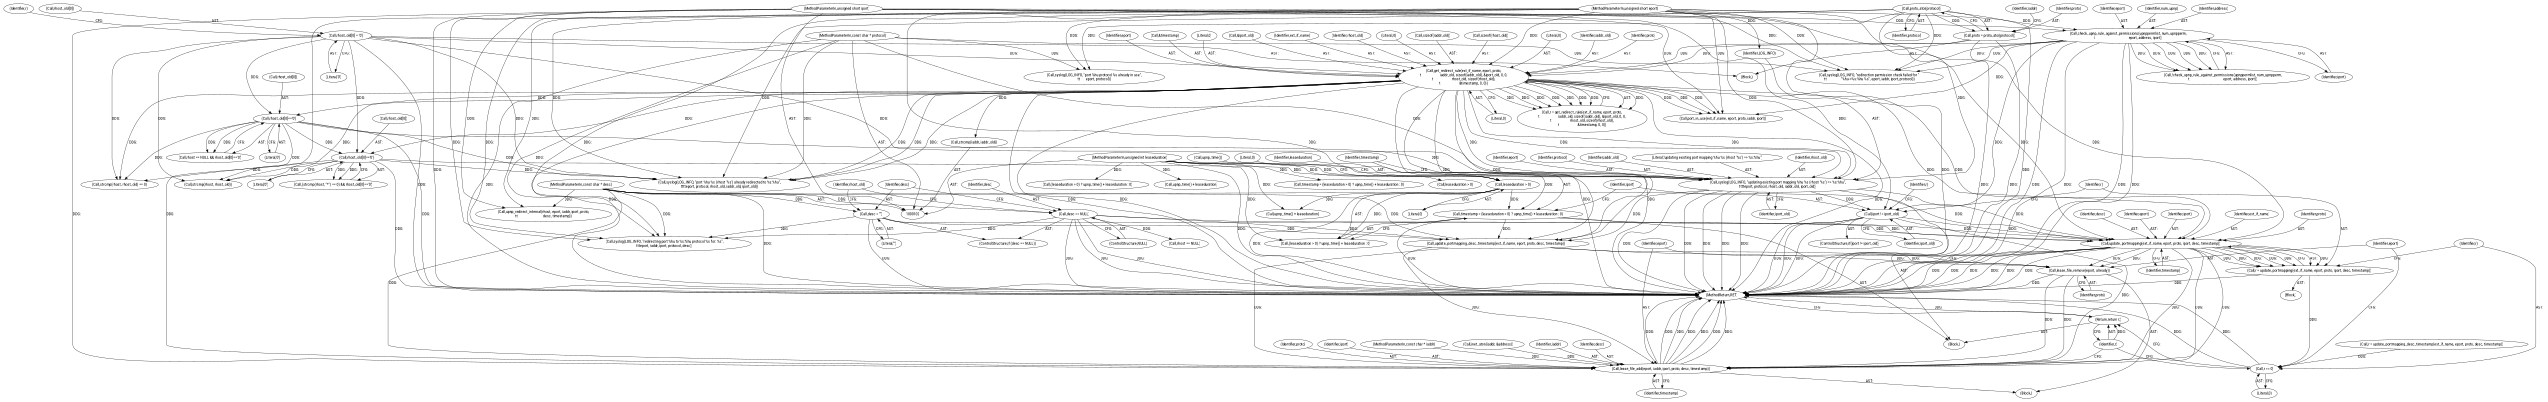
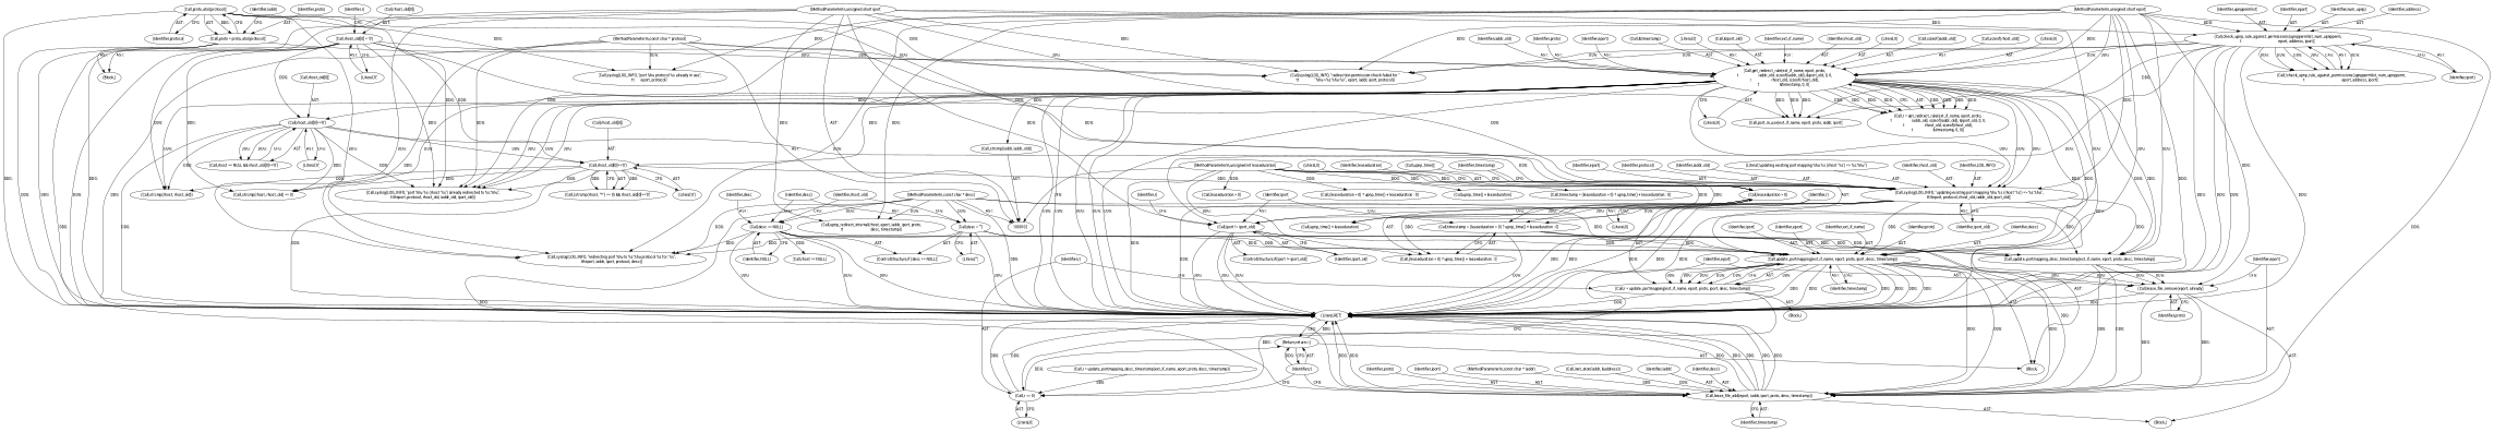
  digraph {
    fontname="Roboto Condensed"
    node [fontname="Roboto Condensed"]
    edge [fontname="Roboto Condensed"]
    n1 [label="(Call,update_portmapping(ext_if_name, eport, proto, iport, desc, timestamp))"]
    n2 [label="(Call,r = update_portmapping(ext_if_name, eport, proto, iport, desc, timestamp))"]
    n3 [label="(Call,lease_file_remove(eport, already))"]
    n4 [label="(Call,lease_file_add(eport, iaddr, iport, proto, desc, timestamp))"]
-   n5 [label="(MethodReturn,RET)"]
+   n5 [label="(Literal,RET)"]
    n6 [label="(Identifier,timestamp)"]
    n7 [label="(Call,r == 0)"]
    n8 [label="(Block,)"]
    n9 [label="(Block,)"]
    n10 [label="(Identifier,proto)"]
    n11 [label="(Identifier,timestamp)"]
    n12 [label="(Return,return r;)"]
    n13 [label="(Call,get_redirect_rule(ext_if_name, eport, proto,\n\t                      iaddr_old, sizeof(iaddr_old), &iport_old, 0, 0,\n\t                      rhost_old, sizeof(rhost_old),\n\t                      &timestamp, 0, 0))"]
    n14 [label="(Call,syslog(LOG_INFO, \"updating existing port mapping %hu %s (rhost '%s') => %s:%hu\",\n\t\t\t\teport, protocol, rhost_old, iaddr_old, iport_old))"]
    n15 [label="(Call,rhost_old[0]=='\0')"]
    n16 [label="(Call,rhost_old[0]=='\0')"]
    n17 [label="(Call,syslog(LOG_INFO, \"port %hu %s (rhost '%s') already redirected to %s:%hu\",\n\t\t\t\teport, protocol, rhost_old, iaddr_old, iport_old))"]
    n18 [label="(Literal,0)"]
    n19 [label="(Call,strcmp(rhost, rhost_old) == 0)"]
    n20 [label="(Call,port_in_use(ext_if_name, eport, proto, iaddr, iport))"]
    n21 [label="(Call,strcmp(rhost, rhost_old))"]
    n22 [label="(Call,update_portmapping_desc_timestamp(ext_if_name, eport, proto, desc, timestamp))"]
    n23 [label="(Call,strcmp(iaddr, iaddr_old))"]
    n24 [label="(Call,r = get_redirect_rule(ext_if_name, eport, proto,\n\t                      iaddr_old, sizeof(iaddr_old), &iport_old, 0, 0,\n\t                      rhost_old, sizeof(rhost_old),\n\t                      &timestamp, 0, 0))"]
    n25 [label="(Call,iport != iport_old)"]
    n26 [label="(Block,)"]
    n27 [label="(Identifier,iport_old)"]
    n28 [label="(Call,rhost == NULL && rhost_old[0]=='\0')"]
    n29 [label="(Literal,'\0')"]
    n30 [label="(Literal,'\0')"]
    n31 [label="(Call,(strcmp(rhost, \"*\") == 0) && rhost_old[0]=='\0')"]
    1000102
    n33 [label="(Call,check_upnp_rule_against_permissions(upnppermlist, num_upnpperm,\n\t                                        eport, address, iport))"]
    n34 [label="(Identifier,iport)"]
    n35 [label="(Call,syslog(LOG_INFO, \"redirection permission check failed for \"\n \t\t                 \"%hu->%s:%hu %s\", eport, iaddr, iport, protocol))"]
    n36 [label="(Call,!check_upnp_rule_against_permissions(upnppermlist, num_upnpperm,\n\t                                        eport, address, iport))"]
    n37 [label="(Identifier,iport_old)"]
    n38 [label="(ControlStructure,if(iport != iport_old))"]
    n39 [label="(MethodParameterIn,unsigned short eport)"]
    n40 [label="(Call,upnp_redirect_internal(rhost, eport, iaddr, iport, proto,\n\t\t                              desc, timestamp))"]
    n41 [label="(Call,syslog(LOG_INFO, \"port %hu protocol %s already in use\",\n\t\t       eport, protocol))"]
    n42 [label="(Call,syslog(LOG_INFO, \"redirecting port %hu to %s:%hu protocol %s for: %s\",\n\t\t\teport, iaddr, iport, protocol, desc))"]
    n43 [label="(MethodParameterIn,unsigned short iport)"]
    n44 [label="(Call,proto = proto_atoi(protocol))"]
    n45 [label="(Call,proto_atoi(protocol))"]
    n46 [label="(Block,)"]
    n47 [label="(Identifier,protocol)"]
    n48 [label="(MethodParameterIn,const char * protocol)"]
    n49 [label="(Call,rhost_old[0] = '\0')"]
    n50 [label="(Literal,'\0')"]
    n51 [label="(Call,desc == NULL)"]
-   n52 [label="(ControlStructure,NULL)"]
+   n52 [label="(Identifier,NULL)"]
    n53 [label="(ControlStructure,if (desc == NULL))"]
    n54 [label="(Call,rhost == NULL)"]
    n55 [label="(MethodParameterIn,const char * desc)"]
    n56 [label="(Call,desc = \"\")"]
    n57 [label="(Literal,\"\")"]
    n58 [label="(Call,timestamp = (leaseduration > 0) ? upnp_time() + leaseduration : 0)"]
    n59 [label="(Call,(leaseduration > 0) ? upnp_time() + leaseduration : 0)"]
    n60 [label="(Call,leaseduration > 0)"]
    n61 [label="(Call,upnp_time() + leaseduration)"]
    n62 [label="(Literal,0)"]
    n63 [label="(MethodParameterIn,unsigned int leaseduration)"]
    n64 [label="(Call,timestamp = (leaseduration > 0) ? upnp_time() + leaseduration : 0)"]
    n65 [label="(Call,leaseduration > 0)"]
    n66 [label="(Call,(leaseduration > 0) ? upnp_time() + leaseduration : 0)"]
    n67 [label="(Call,upnp_time() + leaseduration)"]
    n68 [label="(Literal,0)"]
    n69 [label="(Identifier,r)"]
    n70 [label="(Literal,0)"]
    n71 [label="(Identifier,eport)"]
    n72 [label="(Identifier,proto)"]
    n73 [label="(Literal,0)"]
    n74 [label="(Call,sizeof(iaddr_old))"]
    n75 [label="(Identifier,desc)"]
    n76 [label="(Identifier,desc)"]
    n77 [label="(Identifier,iport)"]
    n78 [label="(Call,rhost_old[0])"]
    n79 [label="(Identifier,iaddr)"]
    n80 [label="(Call,sizeof(rhost_old))"]
    n81 [label="(Literal,0)"]
    n82 [label="(Call,r = update_portmapping_desc_timestamp(ext_if_name, eport, proto, desc, timestamp))"]
    n83 [label="(Identifier,iaddr_old)"]
    n84 [label="(Identifier,protocol)"]
    n85 [label="(Identifier,r)"]
    n86 [label="(Identifier,proto)"]
    n87 [label="(Identifier,rhost_old)"]
    n88 [label="(Identifier,iaddr_old)"]
    n89 [label="(Identifier,eport)"]
    n90 [label="(Identifier,eport)"]
    n91 [label="(Identifier,eport)"]
    n92 [label="(Literal,\"updating existing port mapping %hu %s (rhost '%s') => %s:%hu\")"]
    n93 [label="(Identifier,r)"]
    n94 [label="(Call,rhost_old[0])"]
    n95 [label="(Identifier,address)"]
    n96 [label="(MethodParameterIn,const char * iaddr)"]
+   n97 [label="(Identifier,upnppermlist)"]
    n98 [label="(Call,&timestamp)"]
    n99 [label="(Identifier,eport)"]
    n100 [label="(Identifier,leaseduration)"]
    n101 [label="(Identifier,rhost_old)"]
    n102 [label="(Identifier,num_upnp)"]
    n103 [label="(Identifier,r)"]
    n104 [label="(Literal,0)"]
    n105 [label="(Identifier,timestamp)"]
    n106 [label="(Identifier,iport)"]
    n107 [label="(Call,&iport_old)"]
    n108 [label="(Identifier,LOG_INFO)"]
    n109 [label="(Identifier,ext_if_name)"]
    n110 [label="(Call,upnp_time())"]
    n111 [label="(Identifier,eport)"]
    n112 [label="(Call,rhost_old[0])"]
    n113 [label="(Identifier,r)"]
    n114 [label="(Identifier,proto)"]
    n115 [label="(Call,inet_aton(iaddr, &address))"]
    n116 [label="(Identifier,ext_if_name)"]
    n117 [label="(Identifier,iaddr)"]
    n118 [label="(Identifier,proto)"]
    n119 [label="(Identifier,desc)"]
    n120 [label="(Identifier,desc)"]
    n121 [label="(Identifier,iport)"]
    n122 [label="(Identifier,rhost_old)"]
    n1 -> n2 [label="AST: "]
    n1 -> n2 [label="DDG: "]
    n1 -> n2 [label="DDG: "]
    n1 -> n2 [label="DDG: "]
    n1 -> n2 [label="DDG: "]
    n1 -> n2 [label="DDG: "]
    n1 -> n2 [label="DDG: "]
    n1 -> n3 [label="DDG: "]
    n1 -> n3 [label="DDG: "]
    n1 -> n4 [label="DDG: "]
    n1 -> n4 [label="DDG: "]
    n1 -> n4 [label="DDG: "]
    n1 -> n5 [label="DDG: "]
    n1 -> n5 [label="DDG: "]
    n1 -> n5 [label="DDG: "]
    n1 -> n5 [label="DDG: "]
    n1 -> n5 [label="DDG: "]
    n1 -> n5 [label="DDG: "]
    n1 -> n6 [label="CFG: "]
    n2 -> n1 [label="CFG: "]
    n2 -> n5 [label="DDG: "]
    n2 -> n7 [label="DDG: "]
    n2 -> n8 [label="AST: "]
    n3 -> n4 [label="DDG: "]
    n3 -> n4 [label="DDG: "]
    n3 -> n5 [label="DDG: "]
    n3 -> n9 [label="AST: "]
    n3 -> n10 [label="CFG: "]
    n4 -> n5 [label="DDG: "]
    n4 -> n5 [label="DDG: "]
    n4 -> n5 [label="DDG: "]
    n4 -> n5 [label="DDG: "]
    n4 -> n5 [label="DDG: "]
    n4 -> n5 [label="DDG: "]
    n4 -> n5 [label="DDG: "]
    n4 -> n9 [label="AST: "]
    n4 -> n11 [label="CFG: "]
    n5 -> n12 [label="CFG: "]
    n6 -> n1 [label="AST: "]
    n7 -> n5 [label="DDG: "]
    n7 -> n5 [label="DDG: "]
-   n7 -> n12 [label="CFG: "]
+   n7 -> n12 [label="DDG: "]
    n7 -> n68 [label="CFG: "]
    n10 -> n3 [label="AST: "]
    n11 -> n4 [label="AST: "]
    n12 -> n5 [label="DDG: "]
    n12 -> n26 [label="AST: "]
    n12 -> n69 [label="CFG: "]
    n13 -> n1 [label="DDG: "]
    n13 -> n1 [label="DDG: "]
    n13 -> n5 [label="DDG: "]
    n13 -> n5 [label="DDG: "]
    n13 -> n5 [label="DDG: "]
    n13 -> n5 [label="DDG: "]
    n13 -> n5 [label="DDG: "]
    n13 -> n5 [label="DDG: "]
    n13 -> n14 [label="DDG: "]
    n13 -> n14 [label="DDG: "]
    n13 -> n14 [label="DDG: "]
    n13 -> n15 [label="DDG: "]
    n13 -> n16 [label="DDG: "]
    n13 -> n17 [label="DDG: "]
    n13 -> n17 [label="DDG: "]
    n13 -> n17 [label="DDG: "]
    n13 -> n18 [label="CFG: "]
    n13 -> n19 [label="DDG: "]
    n13 -> n20 [label="DDG: "]
    n13 -> n20 [label="DDG: "]
    n13 -> n20 [label="DDG: "]
    n13 -> n21 [label="DDG: "]
    n13 -> n22 [label="DDG: "]
    n13 -> n22 [label="DDG: "]
    n13 -> n23 [label="DDG: "]
    n13 -> n24 [label="AST: "]
    n13 -> n24 [label="DDG: "]
    n13 -> n24 [label="DDG: "]
    n13 -> n24 [label="DDG: "]
    n13 -> n24 [label="DDG: "]
    n13 -> n24 [label="DDG: "]
    n13 -> n24 [label="DDG: "]
    n13 -> n24 [label="DDG: "]
    n13 -> n24 [label="DDG: "]
    n14 -> n1 [label="DDG: "]
    n14 -> n5 [label="DDG: "]
    n14 -> n5 [label="DDG: "]
    n14 -> n5 [label="DDG: "]
    n14 -> n5 [label="DDG: "]
    n14 -> n5 [label="DDG: "]
    n14 -> n22 [label="DDG: "]
    n14 -> n25 [label="DDG: "]
    n14 -> n26 [label="AST: "]
    n14 -> n27 [label="CFG: "]
    n15 -> n5 [label="DDG: "]
    n15 -> n14 [label="DDG: "]
    n15 -> n16 [label="DDG: "]
    n15 -> n17 [label="DDG: "]
    n15 -> n19 [label="DDG: "]
    n15 -> n21 [label="DDG: "]
    n15 -> n28 [label="AST: "]
    n15 -> n28 [label="DDG: "]
    n15 -> n28 [label="DDG: "]
    n15 -> n29 [label="CFG: "]
    n16 -> n5 [label="DDG: "]
    n16 -> n14 [label="DDG: "]
    n16 -> n17 [label="DDG: "]
    n16 -> n19 [label="DDG: "]
    n16 -> n21 [label="DDG: "]
    n16 -> n30 [label="CFG: "]
    n16 -> n31 [label="AST: "]
    n16 -> n31 [label="DDG: "]
    n16 -> n31 [label="DDG: "]
    n18 -> n13 [label="AST: "]
    n22 -> n3 [label="DDG: "]
    n22 -> n3 [label="DDG: "]
    n22 -> n4 [label="DDG: "]
    n22 -> n4 [label="DDG: "]
    n23 -> 1000102 [label="AST: "]
    n24 -> n13 [label="CFG: "]
    n25 -> n1 [label="DDG: "]
    n25 -> n4 [label="DDG: "]
    n25 -> n5 [label="DDG: "]
    n25 -> n5 [label="DDG: "]
    n25 -> n5 [label="DDG: "]
    n25 -> n37 [label="CFG: "]
    n25 -> n38 [label="AST: "]
    n27 -> n14 [label="AST: "]
    n28 -> n15 [label="CFG: "]
    n29 -> n15 [label="AST: "]
    n30 -> n16 [label="AST: "]
    n31 -> n16 [label="CFG: "]
    n33 -> n5 [label="DDG: "]
    n33 -> n5 [label="DDG: "]
    n33 -> n5 [label="DDG: "]
    n33 -> n5 [label="DDG: "]
    n33 -> n13 [label="DDG: "]
    n33 -> n20 [label="DDG: "]
    n33 -> n25 [label="DDG: "]
    n33 -> n34 [label="CFG: "]
    n33 -> n35 [label="DDG: "]
    n33 -> n35 [label="DDG: "]
    n33 -> n36 [label="AST: "]
    n33 -> n36 [label="DDG: "]
    n33 -> n36 [label="DDG: "]
    n33 -> n36 [label="DDG: "]
    n33 -> n36 [label="DDG: "]
    n33 -> n36 [label="DDG: "]
    n34 -> n33 [label="AST: "]
    n36 -> n33 [label="CFG: "]
    n37 -> n25 [label="AST: "]
    n39 -> n1 [label="DDG: "]
-   n39 -> n108 [label="DDG: "]
+   n39 -> n3 [label="DDG: "]
    n39 -> n4 [label="DDG: "]
    n39 -> n5 [label="DDG: "]
    n39 -> n13 [label="DDG: "]
    n39 -> n14 [label="DDG: "]
    n39 -> n17 [label="DDG: "]
    n39 -> n20 [label="DDG: "]
    n39 -> n22 [label="DDG: "]
    n39 -> n33 [label="DDG: "]
    n39 -> n35 [label="DDG: "]
    n39 -> n40 [label="DDG: "]
    n39 -> n41 [label="DDG: "]
    n39 -> n42 [label="DDG: "]
    n43 -> n1 [label="DDG: "]
    n43 -> n4 [label="DDG: "]
    n43 -> n5 [label="DDG: "]
    n43 -> n20 [label="DDG: "]
    n43 -> n25 [label="DDG: "]
    n43 -> 1000102 [label="AST: "]
    n43 -> n33 [label="DDG: "]
    n43 -> n35 [label="DDG: "]
    n43 -> n40 [label="DDG: "]
    n43 -> n42 [label="DDG: "]
    n44 -> n5 [label="DDG: "]
    n44 -> n5 [label="DDG: "]
    n44 -> n13 [label="DDG: "]
    n44 -> n45 [label="CFG: "]
    n44 -> n46 [label="AST: "]
    n45 -> n5 [label="DDG: "]
    n45 -> n14 [label="DDG: "]
    n45 -> n17 [label="DDG: "]
    n45 -> n35 [label="DDG: "]
    n45 -> n41 [label="DDG: "]
    n45 -> n42 [label="DDG: "]
    n45 -> n44 [label="AST: "]
    n45 -> n44 [label="DDG: "]
    n45 -> n47 [label="CFG: "]
    n47 -> n45 [label="AST: "]
    n48 -> n5 [label="DDG: "]
    n48 -> n14 [label="DDG: "]
    n48 -> n17 [label="DDG: "]
    n48 -> 1000102 [label="AST: "]
    n48 -> n35 [label="DDG: "]
    n48 -> n41 [label="DDG: "]
    n48 -> n42 [label="DDG: "]
    n49 -> n5 [label="DDG: "]
    n49 -> n13 [label="DDG: "]
    n49 -> n14 [label="DDG: "]
    n49 -> n15 [label="DDG: "]
    n49 -> n16 [label="DDG: "]
    n49 -> n17 [label="DDG: "]
    n49 -> n19 [label="DDG: "]
    n49 -> n21 [label="DDG: "]
    n49 -> n46 [label="AST: "]
    n49 -> n50 [label="CFG: "]
    n50 -> n49 [label="AST: "]
    n51 -> n1 [label="DDG: "]
    n51 -> n5 [label="DDG: "]
    n51 -> n5 [label="DDG: "]
    n51 -> n5 [label="DDG: "]
    n51 -> n22 [label="DDG: "]
    n51 -> n42 [label="DDG: "]
    n51 -> n52 [label="CFG: "]
    n51 -> n53 [label="AST: "]
    n51 -> n54 [label="DDG: "]
    n52 -> n51 [label="AST: "]
    n55 -> n1 [label="DDG: "]
    n55 -> n4 [label="DDG: "]
    n55 -> n5 [label="DDG: "]
    n55 -> n22 [label="DDG: "]
    n55 -> 1000102 [label="AST: "]
    n55 -> n40 [label="DDG: "]
    n55 -> n42 [label="DDG: "]
    n55 -> n51 [label="DDG: "]
    n55 -> n56 [label="DDG: "]
    n56 -> n1 [label="DDG: "]
    n56 -> n5 [label="DDG: "]
    n56 -> n22 [label="DDG: "]
    n56 -> n42 [label="DDG: "]
    n56 -> n53 [label="AST: "]
    n56 -> n57 [label="CFG: "]
    n57 -> n56 [label="AST: "]
    n58 -> n1 [label="DDG: "]
    n58 -> n5 [label="DDG: "]
    n58 -> n22 [label="DDG: "]
    n58 -> n26 [label="AST: "]
    n58 -> n59 [label="CFG: "]
    n59 -> n58 [label="AST: "]
    n60 -> n5 [label="DDG: "]
    n60 -> n58 [label="DDG: "]
    n60 -> n59 [label="AST: "]
    n60 -> n59 [label="DDG: "]
    n60 -> n61 [label="DDG: "]
    n60 -> n62 [label="CFG: "]
    n62 -> n60 [label="AST: "]
    n63 -> n5 [label="DDG: "]
-   n63 -> 1000102 [label="AST: "]
+   n63 -> 1000102 [label="CFG: "]
    n63 -> n58 [label="DDG: "]
    n63 -> n59 [label="DDG: "]
    n63 -> n60 [label="DDG: "]
    n63 -> n61 [label="DDG: "]
    n63 -> n64 [label="DDG: "]
    n63 -> n65 [label="DDG: "]
    n63 -> n66 [label="DDG: "]
    n63 -> n67 [label="DDG: "]
    n68 -> n7 [label="AST: "]
    n69 -> n4 [label="CFG: "]
    n69 -> n7 [label="CFG: "]
    n69 -> n12 [label="AST: "]
    n69 -> n12 [label="DDG: "]
    n70 -> n60 [label="CFG: "]
    n71 -> n14 [label="AST: "]
    n72 -> n4 [label="AST: "]
    n73 -> n13 [label="AST: "]
    n74 -> n13 [label="AST: "]
    n75 -> n51 [label="CFG: "]
    n75 -> n56 [label="AST: "]
    n76 -> n51 [label="AST: "]
    n77 -> n4 [label="AST: "]
    n78 -> n15 [label="AST: "]
    n79 -> n44 [label="CFG: "]
    n80 -> n13 [label="AST: "]
    n81 -> n13 [label="AST: "]
    n82 -> n7 [label="DDG: "]
    n83 -> n13 [label="AST: "]
    n84 -> n14 [label="AST: "]
    n85 -> n2 [label="AST: "]
    n85 -> n25 [label="CFG: "]
    n86 -> n13 [label="AST: "]
    n87 -> n51 [label="CFG: "]
    n87 -> n56 [label="CFG: "]
    n88 -> n14 [label="AST: "]
    n89 -> n13 [label="AST: "]
    n90 -> n1 [label="AST: "]
    n91 -> n3 [label="AST: "]
    n91 -> n7 [label="CFG: "]
    n92 -> n14 [label="AST: "]
    n93 -> n49 [label="CFG: "]
    n94 -> n49 [label="AST: "]
    n95 -> n33 [label="AST: "]
    n96 -> n4 [label="DDG: "]
+   n97 -> n33 [label="AST: "]
    n98 -> n13 [label="AST: "]
    n99 -> n33 [label="AST: "]
    n100 -> n60 [label="AST: "]
    n101 -> n14 [label="AST: "]
    n102 -> n33 [label="AST: "]
    n103 -> n2 [label="CFG: "]
    n103 -> n7 [label="AST: "]
    n104 -> n13 [label="AST: "]
    n105 -> n14 [label="CFG: "]
    n105 -> n58 [label="AST: "]
    n106 -> n25 [label="AST: "]
    n106 -> n58 [label="CFG: "]
    n107 -> n13 [label="AST: "]
    n108 -> n14 [label="AST: "]
    n109 -> n13 [label="AST: "]
    n110 -> n60 [label="CFG: "]
    n111 -> n3 [label="CFG: "]
    n111 -> n4 [label="AST: "]
    n112 -> n16 [label="AST: "]
    n113 -> n25 [label="CFG: "]
    n114 -> n44 [label="AST: "]
    n115 -> n4 [label="DDG: "]
    n116 -> n1 [label="AST: "]
    n117 -> n4 [label="AST: "]
    n118 -> n1 [label="AST: "]
    n119 -> n1 [label="AST: "]
    n120 -> n4 [label="AST: "]
    n121 -> n1 [label="AST: "]
    n122 -> n13 [label="AST: "]
  }
